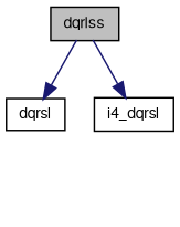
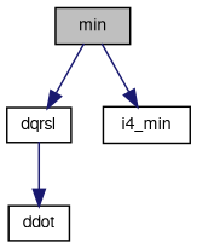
  digraph {
    rankdir=TB
    node [color=black fillcolor=white fontname=FreeSans fontsize=10 shape=record style=filled]
    edge [color=midnightblue fontname=FreeSans fontsize=10 labelfontname=FreeSans labelfontsize=10 style=solid]
-   n1 [fillcolor=grey75 fontcolor=black height=0.2 label=dqrlss width=0.4]
+   n1 [fillcolor=grey75 fontcolor=black height=0.2 label=min width=0.4]
    n2 [height=0.2 label=dqrsl width=0.4]
-   n3 [height=0.2 label=i4_dqrsl width=0.4]
+   n3 [height=0.2 label=i4_min width=0.4]
+   n4 [height=0.2 label=ddot width=0.4]
    n1 -> n2
    n1 -> n3
+   n2 -> n4
  }
